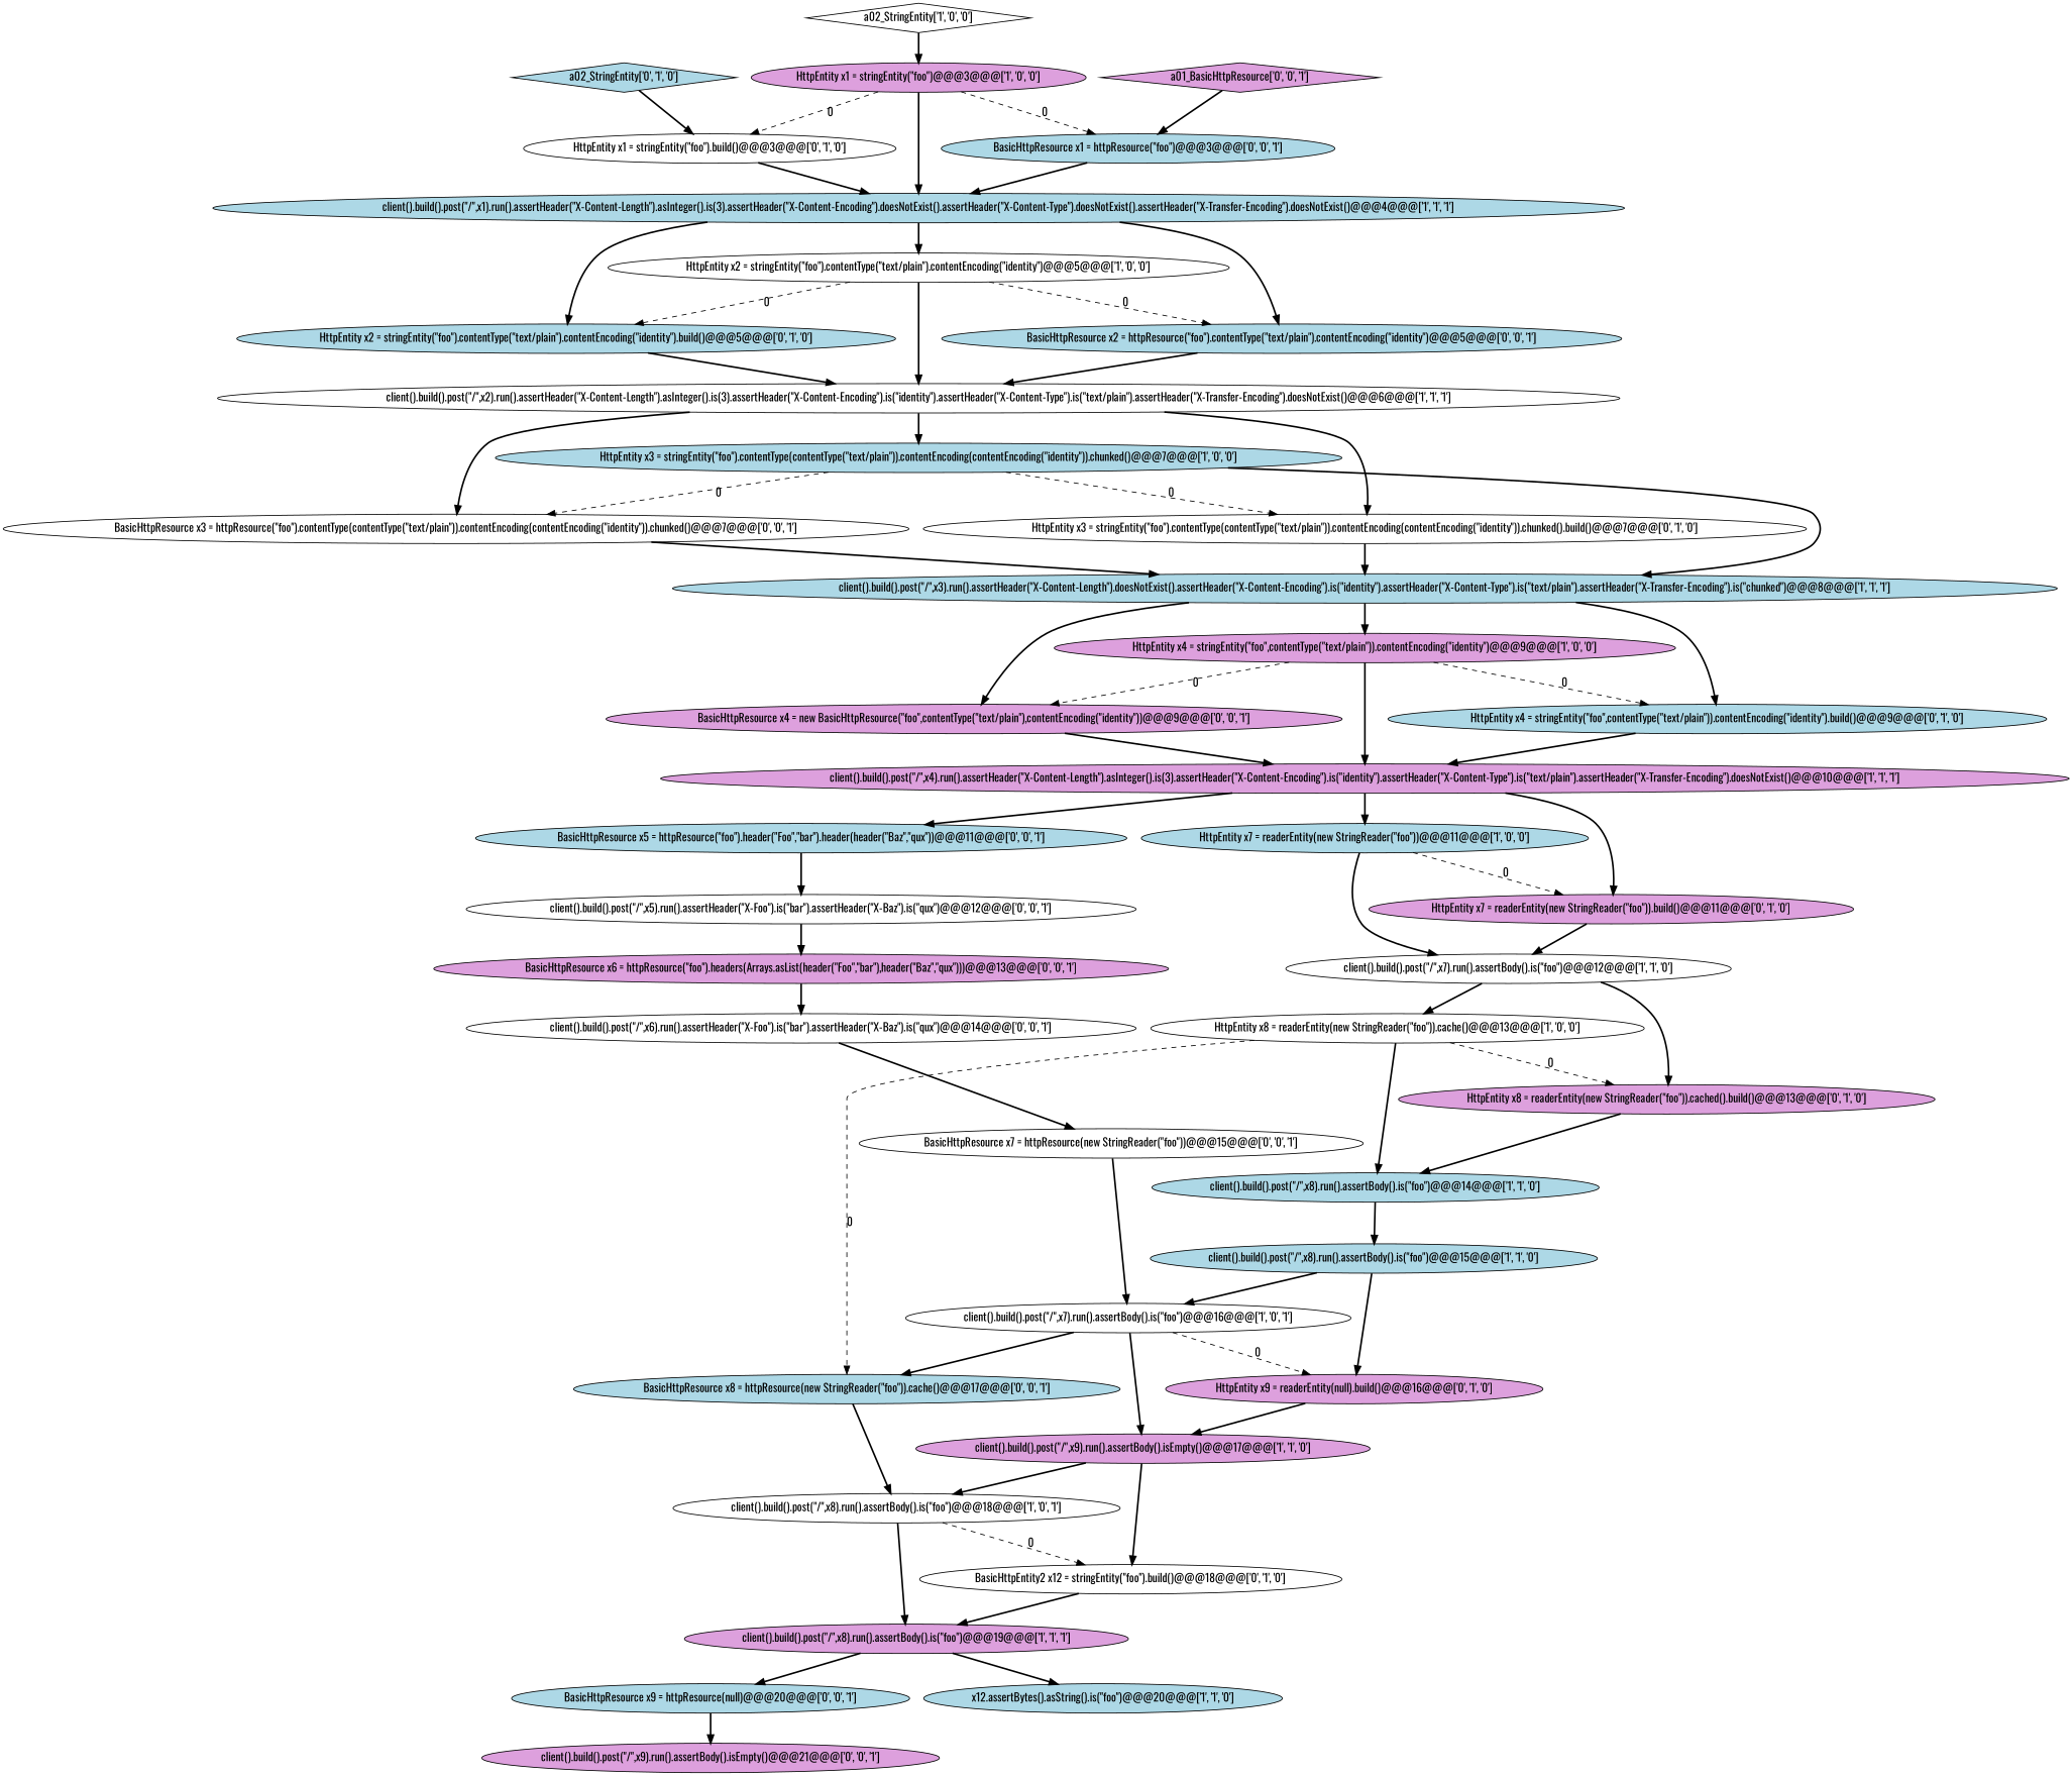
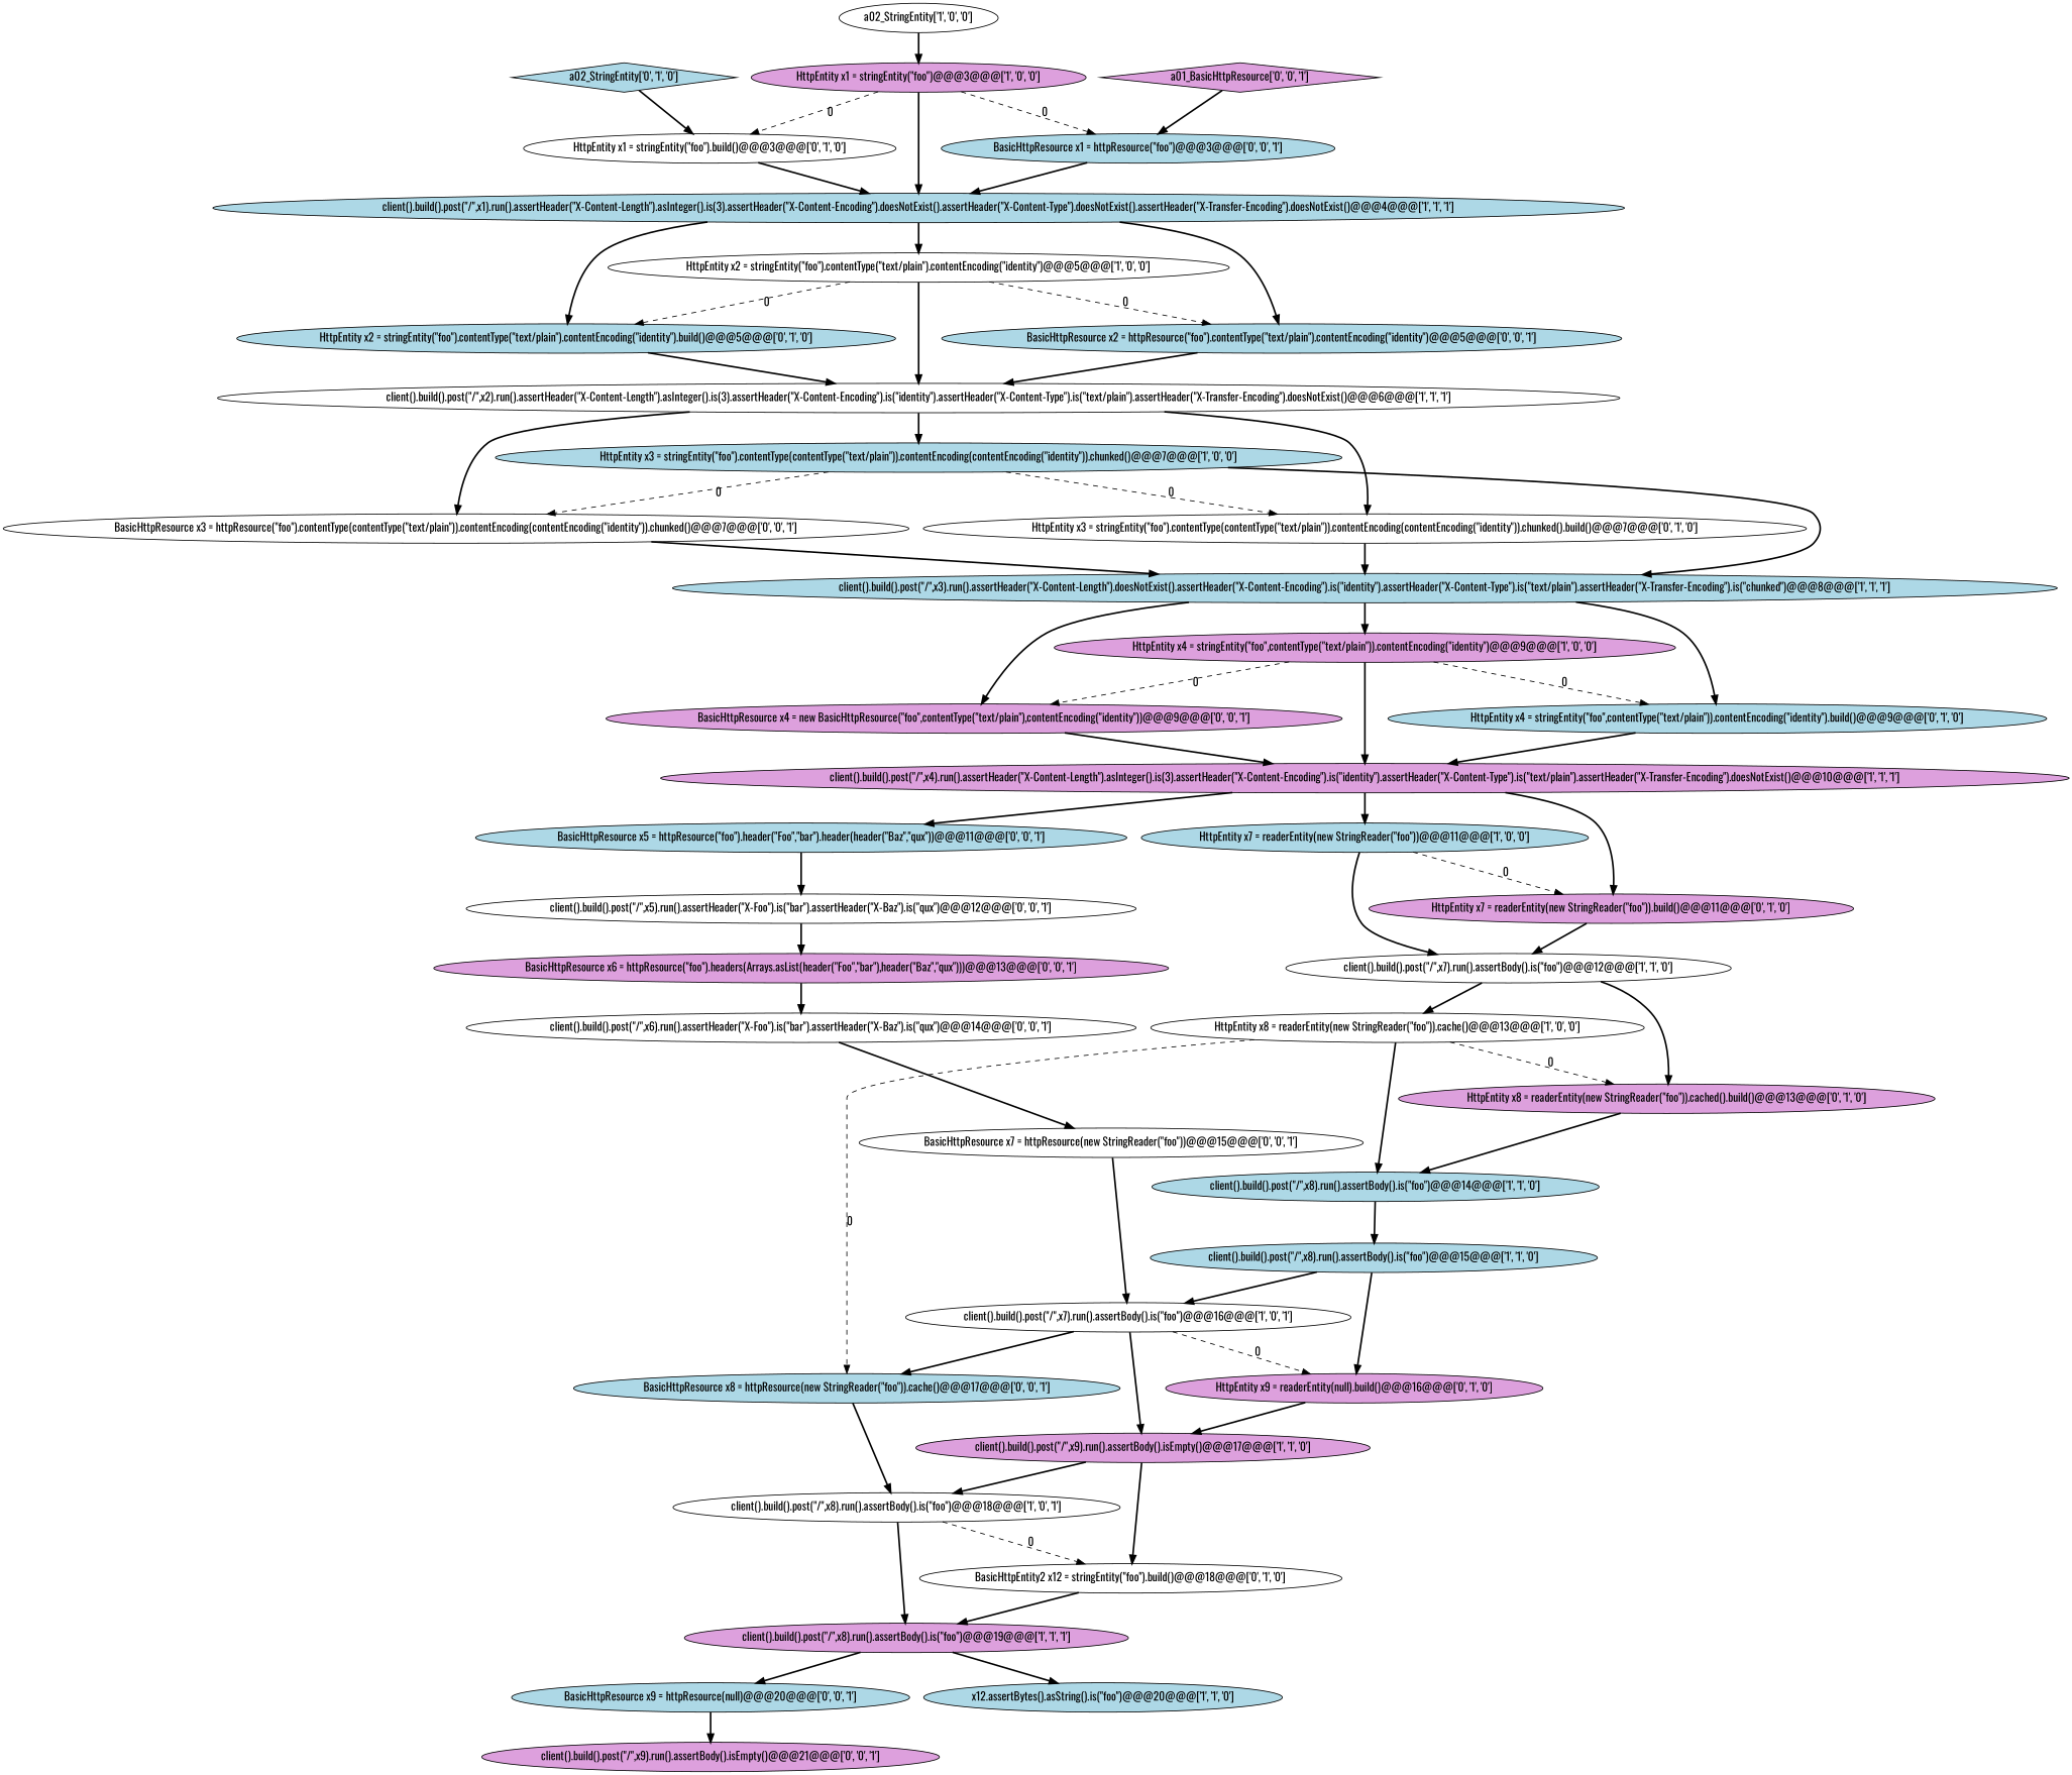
  digraph {
    fontname=Oswald
    node [fillcolor=lightblue shape=ellipse style=filled fontname=Oswald]
    edge [style=bold fontname=Oswald]
    n1 [fillcolor=white label="BasicHttpResource x7 = httpResource(new StringReader(\"foo\"))@@@15@@@['0', '0', '1']"]
    n2 [fillcolor=white label="client().build().post(\"/\",x7).run().assertBody().is(\"foo\")@@@16@@@['1', '0', '1']"]
    n3 [label="HttpEntity x3 = stringEntity(\"foo\").contentType(contentType(\"text/plain\")).contentEncoding(contentEncoding(\"identity\")).chunked()@@@7@@@['1', '0', '0']"]
    n4 [label="client().build().post(\"/\",x3).run().assertHeader(\"X-Content-Length\").doesNotExist().assertHeader(\"X-Content-Encoding\").is(\"identity\").assertHeader(\"X-Content-Type\").is(\"text/plain\").assertHeader(\"X-Transfer-Encoding\").is(\"chunked\")@@@8@@@['1', '1', '1']"]
    n5 [fillcolor=white label="HttpEntity x3 = stringEntity(\"foo\").contentType(contentType(\"text/plain\")).contentEncoding(contentEncoding(\"identity\")).chunked().build()@@@7@@@['0', '1', '0']"]
    n6 [fillcolor=white label="BasicHttpResource x3 = httpResource(\"foo\").contentType(contentType(\"text/plain\")).contentEncoding(contentEncoding(\"identity\")).chunked()@@@7@@@['0', '0', '1']"]
    n7 [fillcolor=plum label="BasicHttpResource x4 = new BasicHttpResource(\"foo\",contentType(\"text/plain\"),contentEncoding(\"identity\"))@@@9@@@['0', '0', '1']"]
    n8 [fillcolor=plum label="HttpEntity x4 = stringEntity(\"foo\",contentType(\"text/plain\")).contentEncoding(\"identity\")@@@9@@@['1', '0', '0']"]
    n9 [label="HttpEntity x4 = stringEntity(\"foo\",contentType(\"text/plain\")).contentEncoding(\"identity\").build()@@@9@@@['0', '1', '0']"]
    n10 [fillcolor=plum label="HttpEntity x7 = readerEntity(new StringReader(\"foo\")).build()@@@11@@@['0', '1', '0']"]
    n11 [fillcolor=white label="client().build().post(\"/\",x7).run().assertBody().is(\"foo\")@@@12@@@['1', '1', '0']"]
    n12 [fillcolor=white label="HttpEntity x8 = readerEntity(new StringReader(\"foo\")).cache()@@@13@@@['1', '0', '0']"]
    n13 [fillcolor=plum label="HttpEntity x8 = readerEntity(new StringReader(\"foo\")).cached().build()@@@13@@@['0', '1', '0']"]
    n14 [label="client().build().post(\"/\",x8).run().assertBody().is(\"foo\")@@@14@@@['1', '1', '0']"]
    n15 [label="BasicHttpResource x8 = httpResource(new StringReader(\"foo\")).cache()@@@17@@@['0', '0', '1']"]
    n16 [label="HttpEntity x2 = stringEntity(\"foo\").contentType(\"text/plain\").contentEncoding(\"identity\").build()@@@5@@@['0', '1', '0']"]
    n17 [fillcolor=white label="client().build().post(\"/\",x2).run().assertHeader(\"X-Content-Length\").asInteger().is(3).assertHeader(\"X-Content-Encoding\").is(\"identity\").assertHeader(\"X-Content-Type\").is(\"text/plain\").assertHeader(\"X-Transfer-Encoding\").doesNotExist()@@@6@@@['1', '1', '1']"]
-   n18 [fillcolor=white label="a02_StringEntity['1', '0', '0']" shape=diamond]
+   n18 [fillcolor=white label="a02_StringEntity['1', '0', '0']"]
    n19 [fillcolor=plum label="HttpEntity x1 = stringEntity(\"foo\")@@@3@@@['1', '0', '0']"]
    n20 [fillcolor=plum label="client().build().post(\"/\",x9).run().assertBody().isEmpty()@@@17@@@['1', '1', '0']"]
    n21 [fillcolor=white label="BasicHttpEntity2 x12 = stringEntity(\"foo\").build()@@@18@@@['0', '1', '0']"]
    n22 [fillcolor=white label="client().build().post(\"/\",x8).run().assertBody().is(\"foo\")@@@18@@@['1', '0', '1']"]
    n23 [label="a02_StringEntity['0', '1', '0']" shape=diamond]
    n24 [fillcolor=white label="HttpEntity x1 = stringEntity(\"foo\").build()@@@3@@@['0', '1', '0']"]
    n25 [label="BasicHttpResource x9 = httpResource(null)@@@20@@@['0', '0', '1']"]
    n26 [fillcolor=plum label="client().build().post(\"/\",x9).run().assertBody().isEmpty()@@@21@@@['0', '0', '1']"]
    n27 [label="client().build().post(\"/\",x1).run().assertHeader(\"X-Content-Length\").asInteger().is(3).assertHeader(\"X-Content-Encoding\").doesNotExist().assertHeader(\"X-Content-Type\").doesNotExist().assertHeader(\"X-Transfer-Encoding\").doesNotExist()@@@4@@@['1', '1', '1']"]
    n28 [label="BasicHttpResource x2 = httpResource(\"foo\").contentType(\"text/plain\").contentEncoding(\"identity\")@@@5@@@['0', '0', '1']"]
    n29 [fillcolor=white label="HttpEntity x2 = stringEntity(\"foo\").contentType(\"text/plain\").contentEncoding(\"identity\")@@@5@@@['1', '0', '0']"]
    n30 [label="BasicHttpResource x1 = httpResource(\"foo\")@@@3@@@['0', '0', '1']"]
    n31 [fillcolor=plum label="client().build().post(\"/\",x4).run().assertHeader(\"X-Content-Length\").asInteger().is(3).assertHeader(\"X-Content-Encoding\").is(\"identity\").assertHeader(\"X-Content-Type\").is(\"text/plain\").assertHeader(\"X-Transfer-Encoding\").doesNotExist()@@@10@@@['1', '1', '1']"]
    n32 [label="HttpEntity x7 = readerEntity(new StringReader(\"foo\"))@@@11@@@['1', '0', '0']"]
    n33 [label="BasicHttpResource x5 = httpResource(\"foo\").header(\"Foo\",\"bar\").header(header(\"Baz\",\"qux\"))@@@11@@@['0', '0', '1']"]
    n34 [fillcolor=white label="client().build().post(\"/\",x6).run().assertHeader(\"X-Foo\").is(\"bar\").assertHeader(\"X-Baz\").is(\"qux\")@@@14@@@['0', '0', '1']"]
    n35 [fillcolor=plum label="client().build().post(\"/\",x8).run().assertBody().is(\"foo\")@@@19@@@['1', '1', '1']"]
    n36 [fillcolor=plum label="HttpEntity x9 = readerEntity(null).build()@@@16@@@['0', '1', '0']"]
    n37 [label="x12.assertBytes().asString().is(\"foo\")@@@20@@@['1', '1', '0']"]
    n38 [label="client().build().post(\"/\",x8).run().assertBody().is(\"foo\")@@@15@@@['1', '1', '0']"]
    n39 [fillcolor=white label="client().build().post(\"/\",x5).run().assertHeader(\"X-Foo\").is(\"bar\").assertHeader(\"X-Baz\").is(\"qux\")@@@12@@@['0', '0', '1']"]
    n40 [fillcolor=plum label="BasicHttpResource x6 = httpResource(\"foo\").headers(Arrays.asList(header(\"Foo\",\"bar\"),header(\"Baz\",\"qux\")))@@@13@@@['0', '0', '1']"]
    n41 [fillcolor=plum label="a01_BasicHttpResource['0', '0', '1']" shape=diamond]
    n1 -> n2
    n2 -> n15
    n2 -> n20
    n2 -> n36 [label=0 style=dashed]
    n3 -> n4
    n3 -> n5 [label=0 style=dashed]
    n3 -> n6 [label=0 style=dashed]
    n4 -> n7
    n4 -> n8
    n4 -> n9
    n5 -> n4
    n6 -> n4
    n7 -> n31
    n8 -> n7 [label=0 style=dashed]
    n8 -> n9 [label=0 style=dashed]
    n8 -> n31
    n9 -> n31
    n10 -> n11
    n11 -> n12
    n11 -> n13
    n12 -> n13 [label=0 style=dashed]
    n12 -> n14
    n12 -> n15 [label=0 style=dashed]
    n13 -> n14
    n14 -> n38
    n15 -> n22
    n16 -> n17
    n17 -> n3
    n17 -> n5
    n17 -> n6
    n18 -> n19
    n19 -> n24 [label=0 style=dashed]
    n19 -> n27
    n19 -> n30 [label=0 style=dashed]
    n20 -> n21
    n20 -> n22
    n21 -> n35
    n22 -> n21 [label=0 style=dashed]
    n22 -> n35
    n23 -> n24
    n24 -> n27
    n25 -> n26
    n27 -> n16
    n27 -> n28
    n27 -> n29
    n28 -> n17
    n29 -> n16 [label=0 style=dashed]
    n29 -> n17
    n29 -> n28 [label=0 style=dashed]
    n30 -> n27
    n31 -> n10
    n31 -> n32
    n31 -> n33
    n32 -> n10 [label=0 style=dashed]
    n32 -> n11
    n33 -> n39
    n34 -> n1
    n35 -> n25
    n35 -> n37
    n36 -> n20
    n38 -> n2
    n38 -> n36
    n39 -> n40
    n40 -> n34
    n41 -> n30
  }
